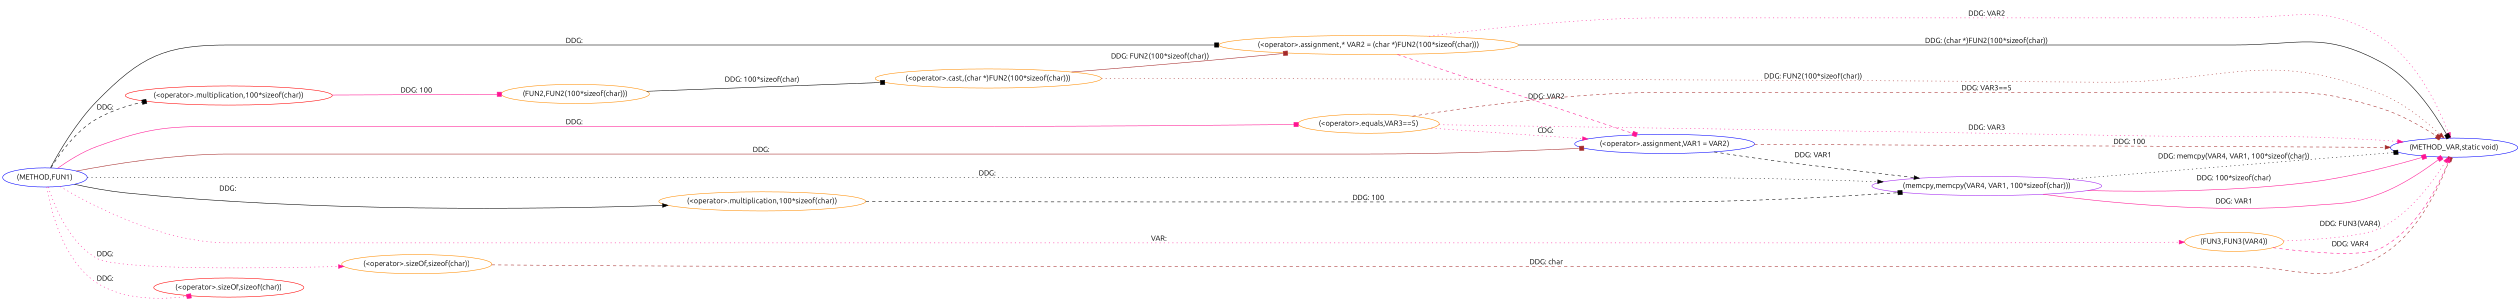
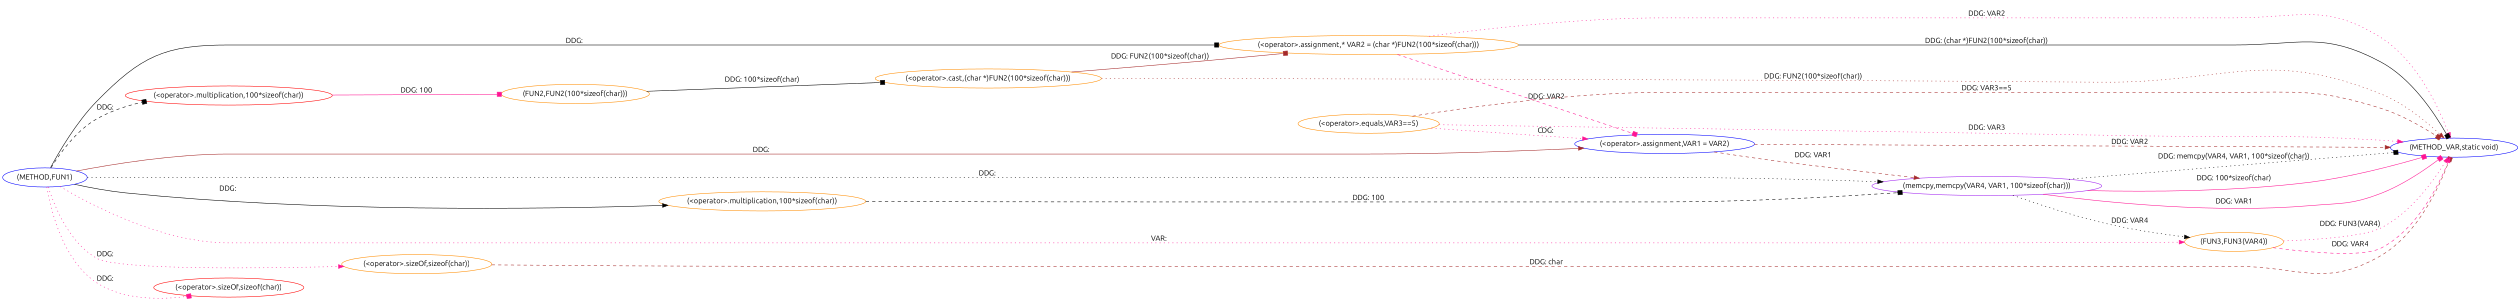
  digraph {
    fontname=Ubuntu
    rankdir=LR
    node [color=darkorange fontname=Ubuntu]
    edge [arrowhead=box color=deeppink fontname=Ubuntu style=dotted]
    n1 [color=blue label="(METHOD,FUN1)"]
    n2 [label="(<operator>.assignment,* VAR2 = (char *)FUN2(100*sizeof(char)))"]
    n3 [color=red label="(<operator>.multiplication,100*sizeof(char))"]
    n4 [color=red label="(<operator>.sizeOf,sizeof(char))"]
    n5 [label="(<operator>.equals,VAR3==5)"]
    n6 [color=blue label="(<operator>.assignment,VAR1 = VAR2)"]
    n7 [color=purple label="(memcpy,memcpy(VAR4, VAR1, 100*sizeof(char)))"]
    n8 [label="(<operator>.multiplication,100*sizeof(char))"]
    n9 [label="(<operator>.sizeOf,sizeof(char))"]
    n10 [label="(FUN3,FUN3(VAR4))"]
    n11 [color=blue label="(METHOD_VAR,static void)"]
    n12 [label="(FUN2,FUN2(100*sizeof(char)))"]
    n13 [label="(<operator>.cast,(char *)FUN2(100*sizeof(char)))"]
    n1 -> n2 [color=black label="DDG: " style=solid]
    n1 -> n3 [color=black label="DDG: " style=dashed]
    n1 -> n4 [label="DDG: "]
-   n1 -> n5 [label="DDG: " style=solid]
-   n1 -> n6 [color=brown label="DDG: " style=solid]
+   n1 -> n6 [arrowhead=normal color=brown label="DDG: " style=solid]
    n1 -> n7 [arrowhead=normal color=black label="DDG: "]
    n1 -> n8 [arrowhead=normal color=black label="DDG: " style=solid]
    n1 -> n9 [arrowhead=normal label="DDG: "]
    n1 -> n10 [arrowhead=normal label="VAR: "]
    n2 -> n6 [label="DDG: VAR2" style=dashed]
    n2 -> n11 [arrowhead=normal label="DDG: VAR2"]
    n2 -> n11 [color=black label="DDG: (char *)FUN2(100*sizeof(char))" style=solid]
    n3 -> n12 [label="DDG: 100" style=solid]
    n5 -> n6 [arrowhead=normal label="CDG: "]
    n5 -> n11 [color=brown label="DDG: VAR3==5" style=dashed]
    n5 -> n11 [arrowhead=normal label="DDG: VAR3"]
-   n6 -> n7 [arrowhead=normal color=black label="DDG: VAR1" style=dashed]
-   n6 -> n11 [arrowhead=normal color=brown label="DDG: 100" style=dashed]
+   n6 -> n7 [arrowhead=normal color=brown label="DDG: VAR1" style=dashed]
+   n6 -> n11 [arrowhead=normal color=brown label="DDG: VAR2" style=dashed]
+   n7 -> n10 [arrowhead=normal color=black label="DDG: VAR4"]
    n7 -> n11 [label="DDG: VAR1" style=solid]
    n7 -> n11 [color=black label="DDG: memcpy(VAR4, VAR1, 100*sizeof(char))"]
    n7 -> n11 [label="DDG: 100*sizeof(char)" style=solid]
    n8 -> n7 [color=black label="DDG: 100" style=dashed]
    n9 -> n11 [color=brown label="DDG: char" style=dashed]
    n10 -> n11 [arrowhead=normal label="DDG: VAR4" style=dashed]
    n10 -> n11 [arrowhead=normal label="DDG: FUN3(VAR4)"]
    n12 -> n13 [color=black label="DDG: 100*sizeof(char)" style=solid]
    n13 -> n2 [color=brown label="DDG: FUN2(100*sizeof(char))" style=solid]
    n13 -> n11 [arrowhead=normal color=brown label="DDG: FUN2(100*sizeof(char))"]
  }
